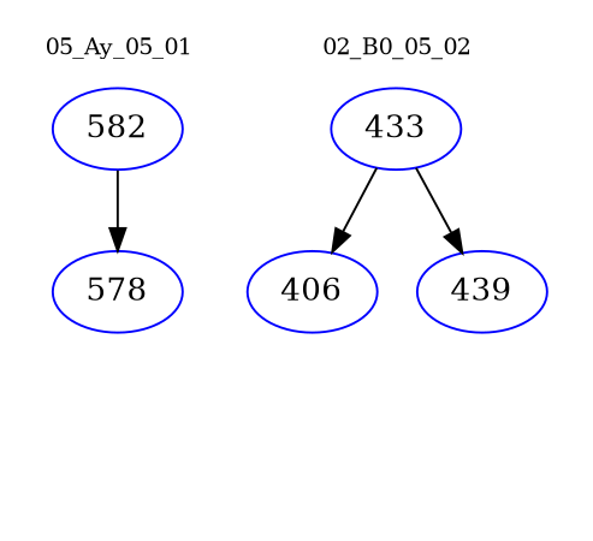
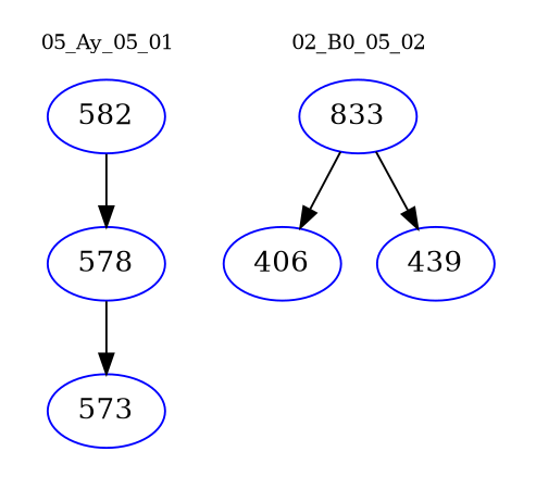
  digraph {
    node [color=blue]
    edge [color=black]
    n1 [label=578]
+   n2 [label=573]
    n3 [label=582]
-   n4 [label=433]
+   n4 [label=833]
    n5 [label=406]
    n6 [label=439]
    subgraph cluster_1 {
      color=white
      fontsize=10
      label="05_Ay_05_01"
      n1
+     n2
      n3
    }
    subgraph cluster_2 {
      color=white
      fontsize=10
      label="02_B0_05_02"
      n4
      n5
      n6
    }
+   n1 -> n2
    n3 -> n1
    n4 -> n5
    n4 -> n6
  }
